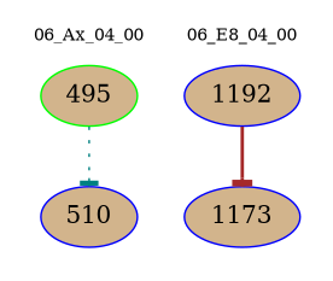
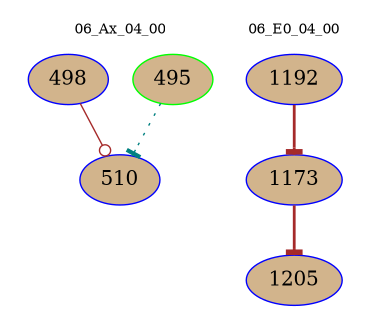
  digraph {
    node [color=blue fillcolor=tan style=filled]
    edge [arrowhead=tee color=brown style=bold]
    n1 [color=green label=495]
+   n2 [label=498]
    n3 [label=510]
    n4 [label=1192]
    n5 [label=1173]
+   n6 [label=1205]
    subgraph cluster_1 {
      color=white
      fontsize=10
      label="06_Ax_04_00"
      n1
+     n2
      n3
    }
    subgraph cluster_2 {
      color=white
      fontsize=10
-     label="06_E8_04_00"
+     label="06_E0_04_00"
      n4
      n5
+     n6
    }
    n1 -> n3 [color=teal style=dotted]
+   n2 -> n3 [arrowhead=odot style=solid]
    n4 -> n5
+   n5 -> n6
  }
